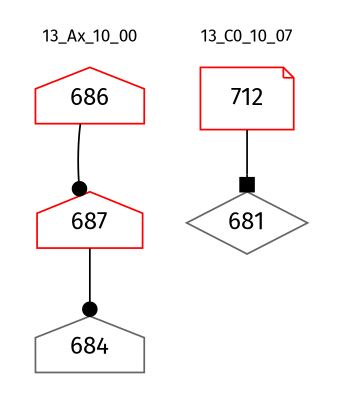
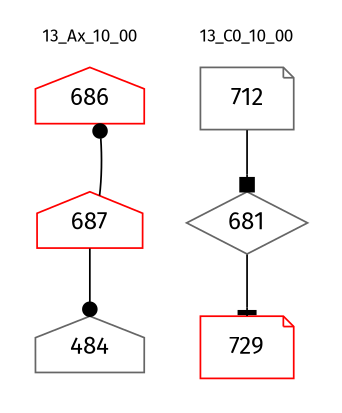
  digraph {
    fontname="Fira Sans"
    node [color=red fontname="Fira Sans" shape=house]
    edge [arrowhead=dot color=black fontname="Fira Sans"]
    n1 [label=686]
    n2 [label=687]
-   n3 [color=gray40 label=684]
-   n4 [label=712 shape=note]
+   n3 [color=gray40 label=484]
+   n4 [color=gray40 label=712 shape=note]
    n5 [color=gray40 label=681 shape=diamond]
+   n6 [label=729 shape=note]
    subgraph cluster_1 {
      color=white
      fontsize=10
      label="13_Ax_10_00"
      n1
      n2
      n3
    }
    subgraph cluster_2 {
      color=white
      fontsize=10
-     label="13_C0_10_07"
+     label="13_C0_10_00"
      n4
      n5
+     n6
    }
-   n1 -> n2
+   n2 -> n1
    n2 -> n3
    n4 -> n5 [arrowhead=box]
+   n5 -> n6 [arrowhead=tee]
  }
